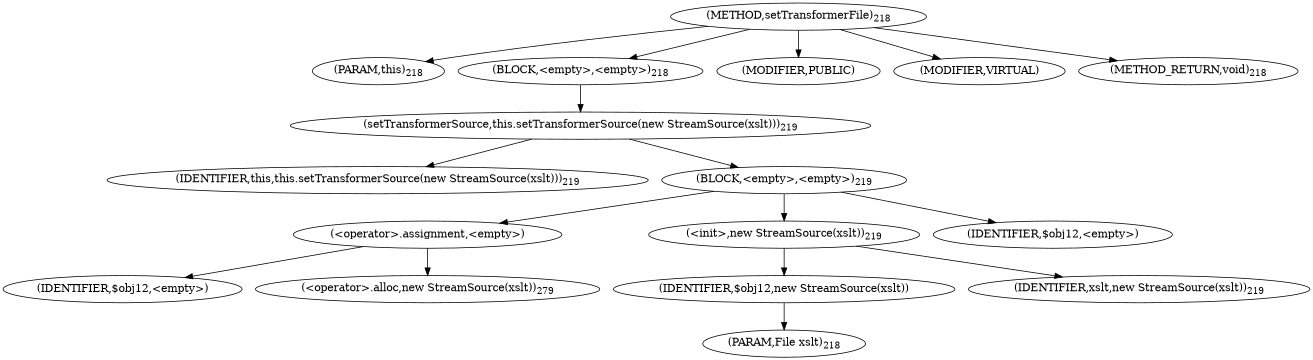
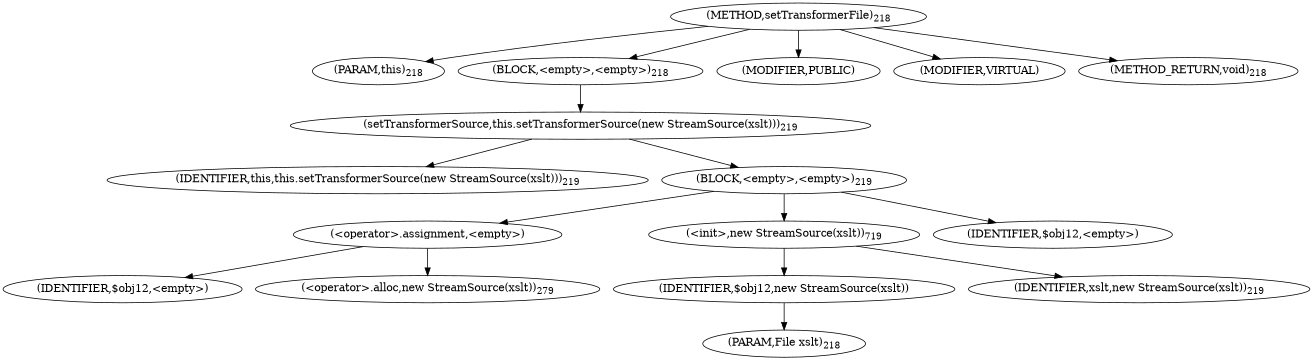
  digraph {
    n1 [label=<(METHOD,setTransformerFile)<SUB>218</SUB>>]
    n2 [label=<(PARAM,this)<SUB>218</SUB>>]
    n3 [label=<(BLOCK,&lt;empty&gt;,&lt;empty&gt;)<SUB>218</SUB>>]
    n4 [label=<(MODIFIER,PUBLIC)>]
    n5 [label=<(MODIFIER,VIRTUAL)>]
    n6 [label=<(METHOD_RETURN,void)<SUB>218</SUB>>]
    n7 [label=<(PARAM,File xslt)<SUB>218</SUB>>]
    n8 [label=<(setTransformerSource,this.setTransformerSource(new StreamSource(xslt)))<SUB>219</SUB>>]
    n9 [label=<(IDENTIFIER,this,this.setTransformerSource(new StreamSource(xslt)))<SUB>219</SUB>>]
    n10 [label=<(BLOCK,&lt;empty&gt;,&lt;empty&gt;)<SUB>219</SUB>>]
    n11 [label=<(&lt;operator&gt;.assignment,&lt;empty&gt;)>]
-   n12 [label=<(&lt;init&gt;,new StreamSource(xslt))<SUB>219</SUB>>]
+   n12 [label=<(&lt;init&gt;,new StreamSource(xslt))<SUB>719</SUB>>]
    n13 [label=<(IDENTIFIER,$obj12,&lt;empty&gt;)>]
    n14 [label=<(IDENTIFIER,$obj12,&lt;empty&gt;)>]
    n15 [label=<(&lt;operator&gt;.alloc,new StreamSource(xslt))<SUB>279</SUB>>]
    n16 [label=<(IDENTIFIER,$obj12,new StreamSource(xslt))>]
    n17 [label=<(IDENTIFIER,xslt,new StreamSource(xslt))<SUB>219</SUB>>]
    n1 -> n2
    n1 -> n3
    n1 -> n4
    n1 -> n5
    n1 -> n6
    n3 -> n8
    n8 -> n9
    n8 -> n10
    n10 -> n11
    n10 -> n12
    n10 -> n13
    n11 -> n14
    n11 -> n15
    n12 -> n16
    n12 -> n17
    n16 -> n7
  }
